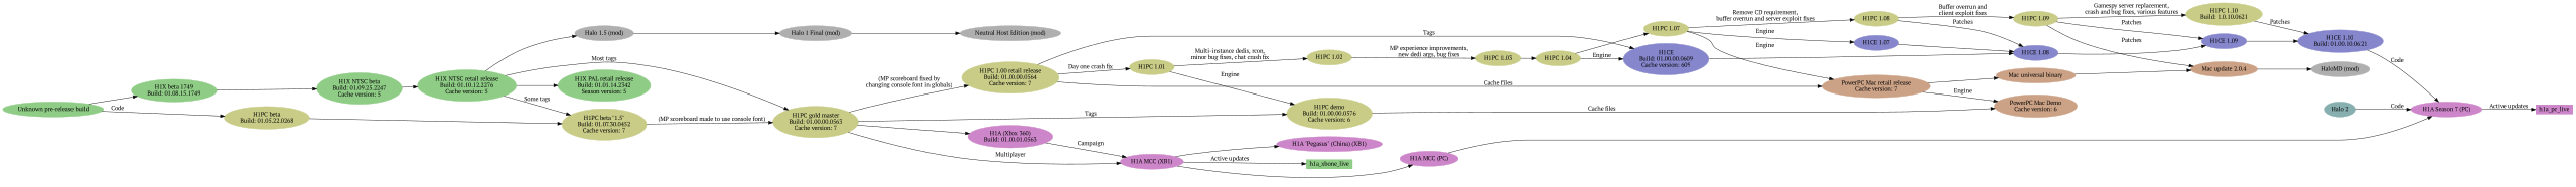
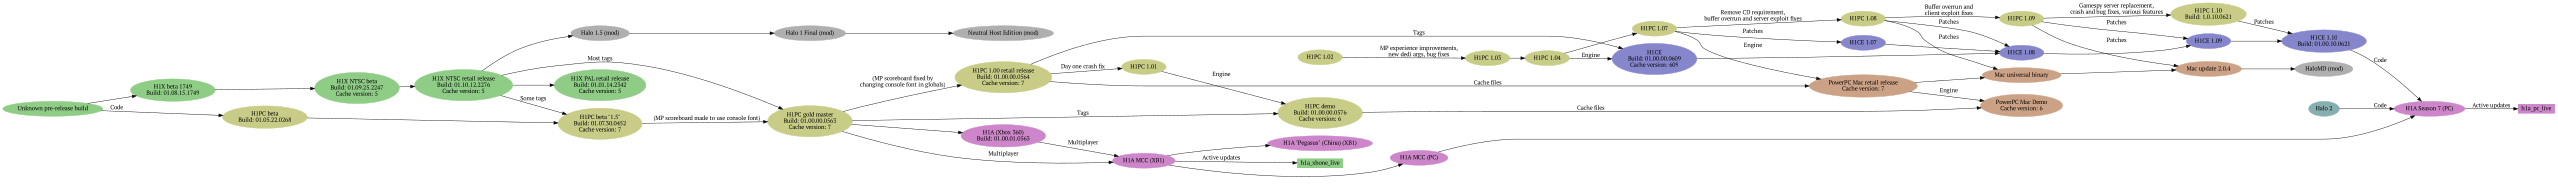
  digraph {
    fontname="PT Serif"
    rankdir=LR
    node [color="#c8cc86" fontname="PT Serif" style=filled]
    edge [fontname="PT Serif"]
    n1 [color="#8fcc86" label="Unknown pre-release build"]
    n2 [color="#8fcc86" label="H1X beta 1749\nBuild: 01.08.15.1749"]
    n3 [color="#8fcc86" label="H1X NTSC beta\nBuild: 01.09.25.2247\nCache version: 5"]
    n4 [color="#8fcc86" label="H1X NTSC retail release\nBuild: 01.10.12.2276\nCache version: 5"]
-   n5 [color="#8fcc86" label="H1X PAL retail release\nBuild: 01.01.14.2342\nSeason version: 5"]
+   n5 [color="#8fcc86" label="H1X PAL retail release\nBuild: 01.01.14.2342\nCache version: 5"]
    n6 [label="H1PC beta\nBuild: 01.05.22.0268"]
    n7 [label="H1PC beta \"1.5\"\nBuild: 01.07.30.0452\nCache version: 7"]
    n8 [label="H1PC gold master\nBuild: 01.00.00.0563\nCache version: 7"]
    n9 [label="H1PC 1.00 retail release\nBuild: 01.00.00.0564\nCache version: 7"]
    n10 [label="H1PC 1.01"]
    n11 [label="H1PC 1.02"]
    n12 [label="H1PC 1.03"]
    n13 [label="H1PC 1.04"]
    n14 [label="H1PC 1.07"]
    n15 [label="H1PC 1.08"]
    n16 [label="H1PC 1.09"]
    n17 [label="H1PC 1.10\nBuild: 1.0.10.0621"]
    n18 [label="H1PC demo\nBuild: 01.00.00.0576\nCache version: 6"]
    n19 [color="#8686cc" label="H1CE\nBuild: 01.00.00.0609\nCache version: 609"]
    n20 [color="#8686cc" label="H1CE 1.07"]
    n21 [color="#8686cc" label="H1CE 1.08"]
    n22 [color="#8686cc" label="H1CE 1.09"]
    n23 [color="#8686cc" label="H1CE 1.10\nBuild: 01.00.10.0621"]
    n24 [color="#cca286" label="PowerPC Mac retail release\nCache version: 7"]
    n25 [color="#cca286" label="Mac universal binary"]
    n26 [color="#cca286" label="Mac update 2.0.4"]
    n27 [color="#cca286" label="PowerPC Mac Demo\nCache version: 6"]
    n28 [color="#cc86c9" label="H1A (Xbox 360)\nBuild: 01.00.01.0563"]
    n29 [color="#cc86c9" label="H1A MCC (XB1)"]
    n30 [color="#cc86c9" label="H1A \"Pegasus\" (China) (XB1)"]
    n31 [color="#cc86c9" label="H1A MCC (PC)"]
    n32 [color="#cc86c9" label="H1A Season 7 (PC)"]
    h1a_pc_live [color="#cc86c9" fixedsize=false height=0 shape=none width=0]
    h1a_xbone_live [color="#cc86c9" fillcolor="#8fcc86" fixedsize=false height=0 shape=none width=0]
    n35 [color="#afafaf" label="Halo 1.5 (mod)"]
    n36 [color="#afafaf" label="HaloMD (mod)"]
    n37 [color="#afafaf" label="Halo 1 Final (mod)"]
    n38 [color="#afafaf" label="Neutral Host Edition (mod)"]
    n39 [color="#88afaf" label="Halo 2"]
    subgraph sub_1 {
      n1
      n2
      n3
      n4
      n5
    }
    subgraph sub_2 {
      n6
      n7
      n8
      n9
      n10
      n11
      n12
      n13
      n14
      n15
      n16
      n17
      n18
    }
    subgraph sub_3 {
      n19
      n20
      n21
      n22
      n23
    }
    subgraph sub_4 {
      n24
      n25
      n26
      n27
    }
    subgraph sub_5 {
      n28
      n29
      n30
      n31
      n32
      h1a_pc_live
      h1a_xbone_live
    }
    n1 -> n2
    n1 -> n6 [label=Code]
    n2 -> n3
    n3 -> n4
    n4 -> n5
    n4 -> n7 [label="Some tags"]
    n4 -> n8 [label="Most tags"]
    n4 -> n35
    n6 -> n7
    n7 -> n8 [label="(MP scoreboard made to use console font)"]
    n8 -> n9 [label="(MP scoreboard fixed by\nchanging console font in globals)"]
    n8 -> n18 [label=Tags]
    n8 -> n28
    n8 -> n29 [label=Multiplayer]
    n9 -> n10 [label="Day one crash fix"]
    n9 -> n19 [label=Tags]
    n9 -> n24 [label="Cache files"]
-   n10 -> n11 [label="Multi-instance dedis, rcon,\nminor bug fixes, chat crash fix"]
    n10 -> n18 [label=Engine]
    n11 -> n12 [label="MP experience improvements,\nnew dedi args, bug fixes"]
    n12 -> n13
    n13 -> n14
    n13 -> n19 [label=Engine]
    n14 -> n15 [label="Remove CD requirement,\nbuffer overrun and server exploit fixes"]
-   n14 -> n20 [label=Engine]
+   n14 -> n20 [label=Patches]
    n14 -> n24 [label=Engine]
    n15 -> n16 [label="Buffer overrun and\nclient exploit fixes"]
    n15 -> n21 [label=Patches]
+   n15 -> n25 [label=Patches]
    n16 -> n17 [label="Gamespy server replacement,\ncrash and bug fixes, various features"]
    n16 -> n22 [label=Patches]
    n16 -> n26 [label=Patches]
    n17 -> n23 [label=Patches]
    n18 -> n27 [label="Cache files"]
    n19 -> n21
    n20 -> n21
    n21 -> n22
    n22 -> n23
    n23 -> n32 [label=Code]
    n24 -> n25
    n24 -> n27 [label=Engine]
    n25 -> n26
    n26 -> n36
-   n28 -> n29 [label=Campaign]
+   n28 -> n29 [label=Multiplayer]
    n29 -> n30
    n29 -> n31
    n29 -> h1a_xbone_live [label="Active updates"]
    n31 -> n32
    n32 -> h1a_pc_live [label="Active updates"]
    n35 -> n37
    n37 -> n38
    n39 -> n32 [label=Code]
  }
